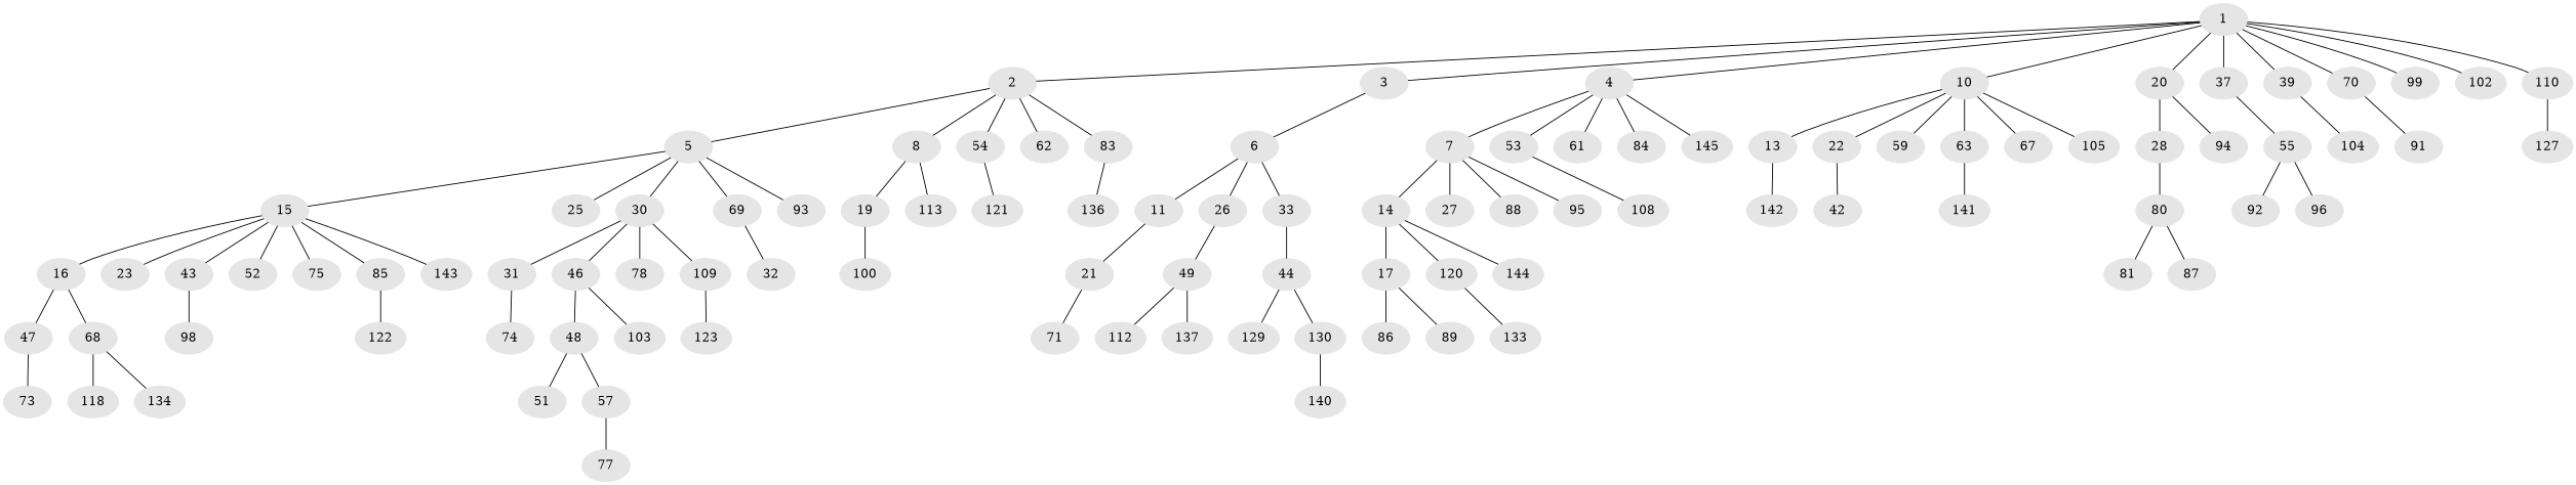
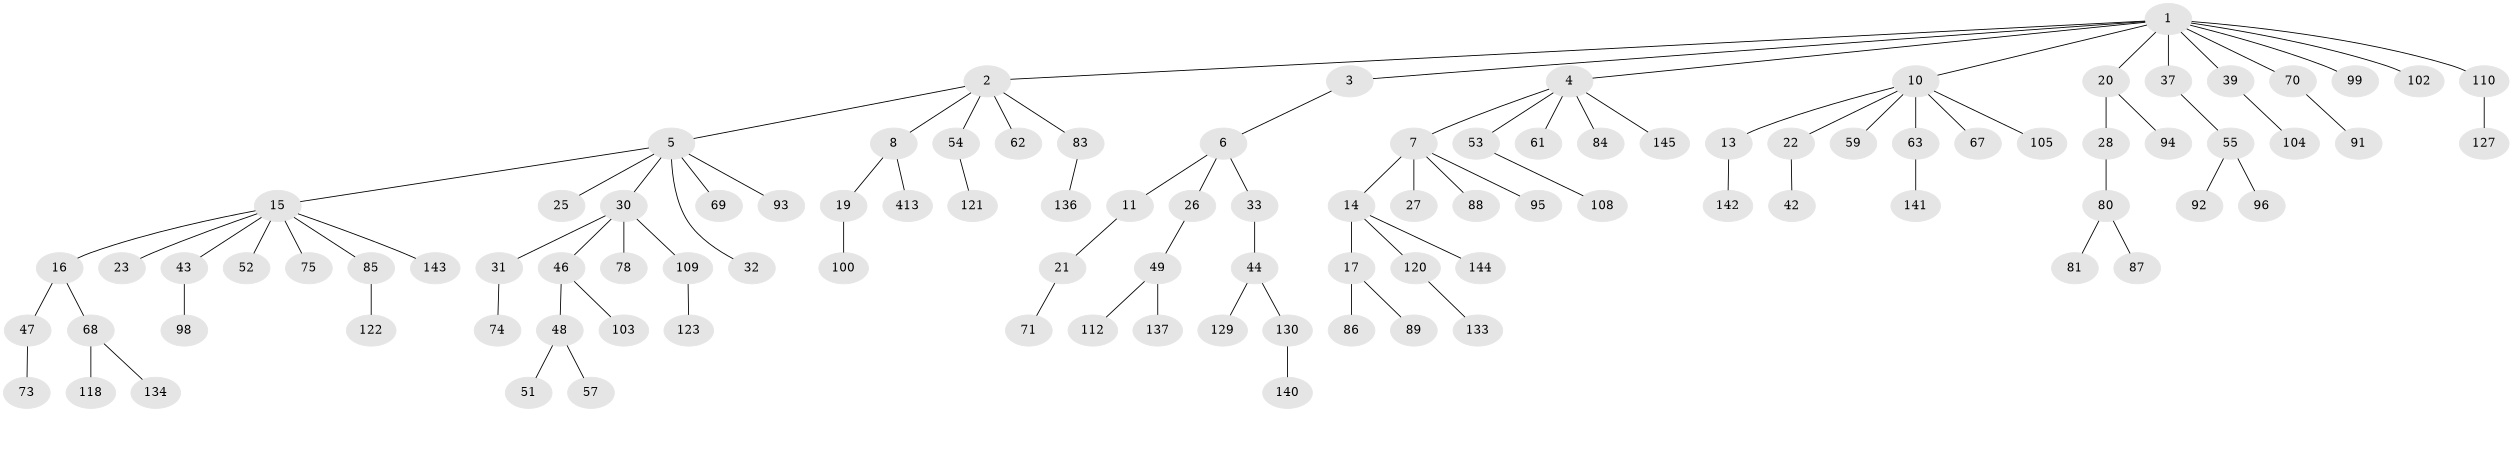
  graph {
    node [color=gray90 style=filled]
    1 [super="+24"]
    2 [super="+45"]
    3
    4 [super="+38"]
    10 [super="+34"]
    20 [super="+65"]
    37
    39 [super="+82"]
    70
    99 [super="+135"]
    102
    110
    5 [super="+9"]
    8 [super="+64"]
    54 [super="+111"]
    62
    83
    6
    7 [super="+66"]
    53
    61
    84
    145
    13 [super="+18"]
    22
    59
    63
    67
    105
    28
    94
    55 [super="+90"]
    104 [super="+126"]
    91
    127 [super="+128"]
    15 [super="+35"]
    25
    30 [super="+58"]
    32 [super="+132"]
    69
    93
    19 [super="+76"]
-   113
+   113 [label=413]
    121
    136
    11 [super="+12"]
    26 [super="+41"]
    33 [super="+36"]
    14 [super="+50"]
    27 [super="+29"]
    88
    95 [super="+115"]
    108
    16
    23
    43 [super="+60"]
    52
    75 [super="+107"]
    85
    143
    31 [super="+114"]
    46
    78 [super="+106"]
    109 [super="+119"]
    21
    49
    17 [super="+40"]
    120
    144
    100
    142
    42 [super="+72"]
    141
    71 [super="+101"]
    86 [super="+131"]
    89
    133
    47 [super="+56"]
    68 [super="+79"]
    98
    122
    73 [super="+139"]
    118
    134
    80 [super="+117"]
    44 [super="+116"]
    112
    137
    81
    87
    74 [super="+124"]
    48 [super="+138"]
    103
    123
    129
    130
    92
    96
    140
    51 [super="+125"]
    57 [super="+97"]
-   77
    1 -- 2
    1 -- 3
    1 -- 4
    1 -- 10
    1 -- 20
    1 -- 37
    1 -- 39
    1 -- 70
    1 -- 99
    1 -- 102
    1 -- 110
    2 -- 5
    2 -- 8
    2 -- 54
    2 -- 62
    2 -- 83
    3 -- 6
    4 -- 7
    4 -- 53
    4 -- 61
    4 -- 84
    4 -- 145
    10 -- 13
    10 -- 22
    10 -- 59
    10 -- 63
    10 -- 67
    10 -- 105
    20 -- 28
    20 -- 94
    37 -- 55
    39 -- 104
    70 -- 91
    110 -- 127
    5 -- 15
    5 -- 25
    5 -- 30
-   69 -- 32
+   5 -- 32
    5 -- 69
    5 -- 93
    8 -- 19
    8 -- 113
    54 -- 121
    83 -- 136
    6 -- 11
    6 -- 26
    6 -- 33
    7 -- 14
    7 -- 27
    7 -- 88
    7 -- 95
    53 -- 108
    13 -- 142
    22 -- 42
    63 -- 141
    28 -- 80
    55 -- 92
    55 -- 96
    15 -- 16
    15 -- 23
    15 -- 43
    15 -- 52
    15 -- 75
    15 -- 85
    15 -- 143
    30 -- 31
    30 -- 46
    30 -- 78
    30 -- 109
    19 -- 100
    11 -- 21
    26 -- 49
    33 -- 44
    14 -- 17
    14 -- 120
    14 -- 144
    16 -- 47
    16 -- 68
    43 -- 98
    85 -- 122
    31 -- 74
    46 -- 48
    46 -- 103
    109 -- 123
    21 -- 71
    49 -- 112
    49 -- 137
    17 -- 86
    17 -- 89
    120 -- 133
    47 -- 73
    68 -- 118
    68 -- 134
    80 -- 81
    80 -- 87
    44 -- 129
    44 -- 130
    48 -- 51
    48 -- 57
    130 -- 140
-   57 -- 77
  }
